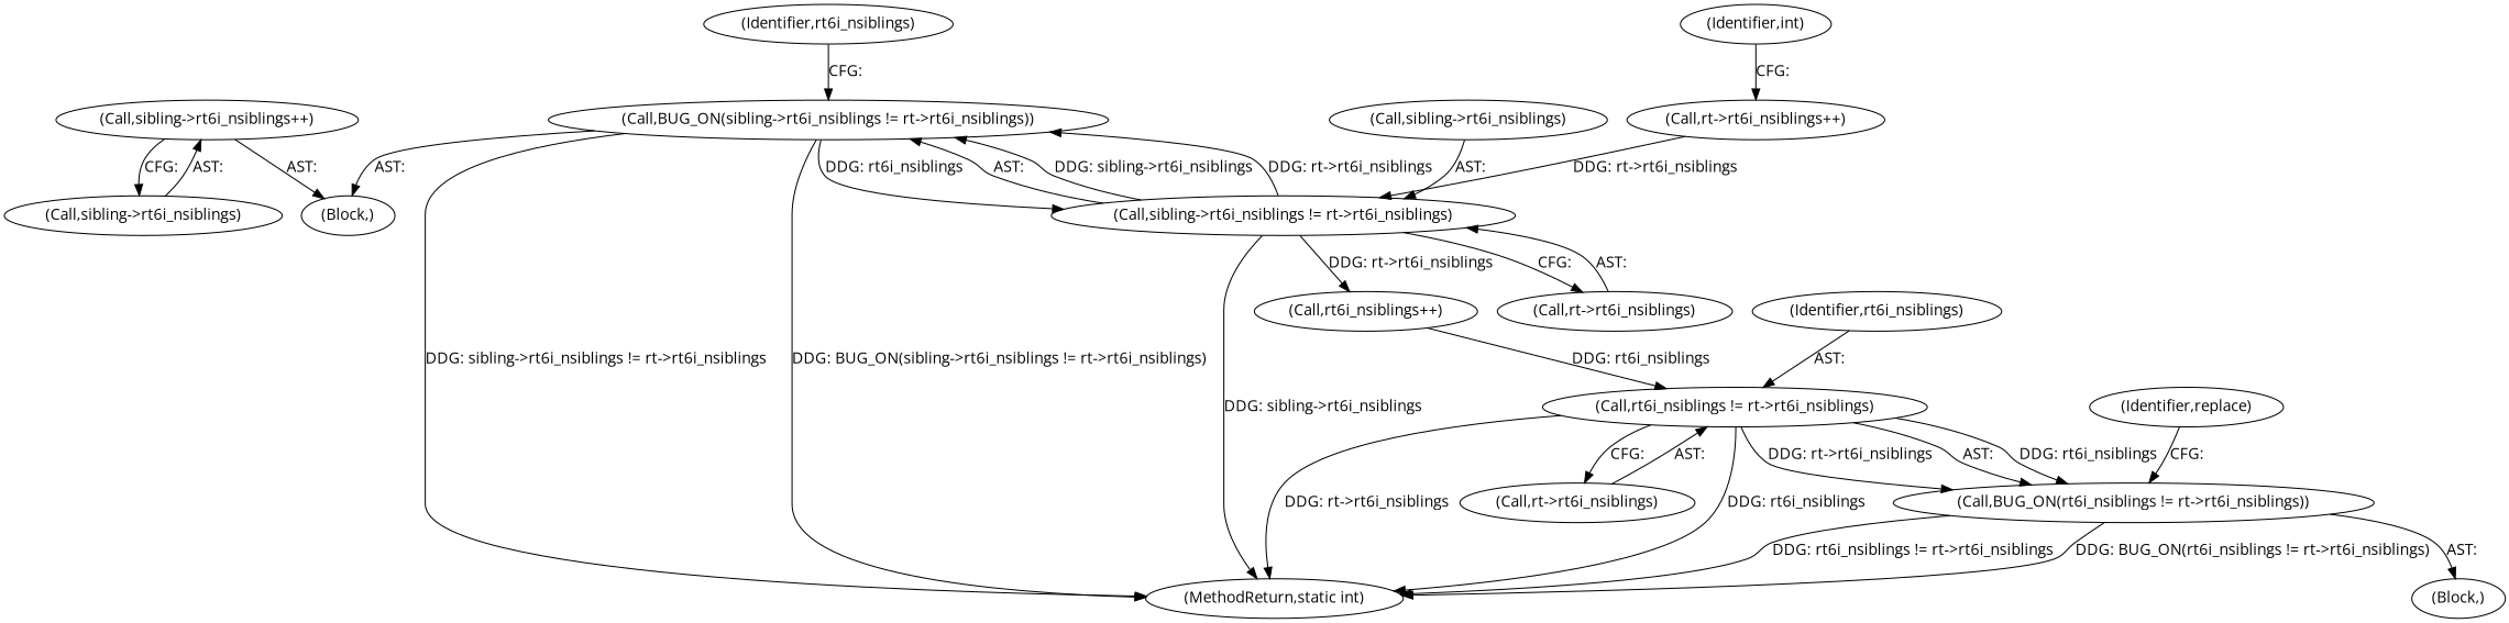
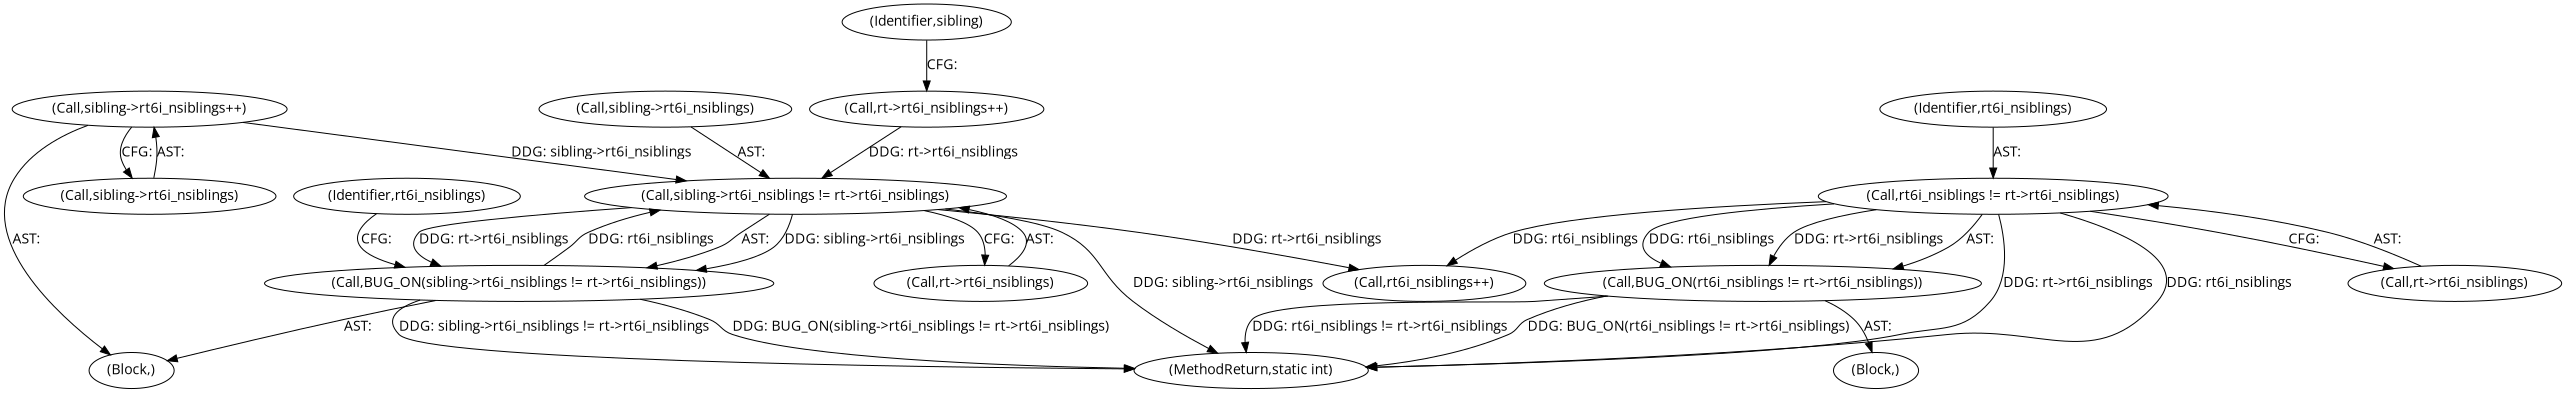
  digraph {
    fontname="Open Sans"
    node [fontname="Open Sans"]
    edge [fontname="Open Sans"]
    n1 [label="(Call,sibling->rt6i_nsiblings++)"]
    n2 [label="(Call,sibling->rt6i_nsiblings != rt->rt6i_nsiblings)"]
    n3 [label="(Call,sibling->rt6i_nsiblings)"]
    n4 [label="(Block,)"]
    n5 [label="(Call,BUG_ON(sibling->rt6i_nsiblings != rt->rt6i_nsiblings))"]
    n6 [label="(Call,rt->rt6i_nsiblings)"]
    n7 [label="(MethodReturn,static int)"]
    n8 [label="(Call,rt6i_nsiblings++)"]
    n9 [label="(Call,rt6i_nsiblings != rt->rt6i_nsiblings)"]
    n10 [label="(Call,BUG_ON(rt6i_nsiblings != rt->rt6i_nsiblings))"]
    n11 [label="(Call,rt->rt6i_nsiblings)"]
    n12 [label="(Block,)"]
    n13 [label="(Call,sibling->rt6i_nsiblings)"]
    n14 [label="(Call,rt->rt6i_nsiblings++)"]
    n15 [label="(Identifier,rt6i_nsiblings)"]
-   n16 [label="(Identifier,replace)"]
-   n17 [label="(Identifier,int)"]
+   n17 [label="(Identifier,sibling)"]
    n18 [label="(Identifier,rt6i_nsiblings)"]
+   n1 -> n2 [label="DDG: sibling->rt6i_nsiblings"]
    n1 -> n3 [label="CFG: "]
    n1 -> n4 [label="AST: "]
    n2 -> n5 [label="AST: "]
    n2 -> n5 [label="DDG: sibling->rt6i_nsiblings"]
    n2 -> n5 [label="DDG: rt->rt6i_nsiblings"]
    n2 -> n6 [label="CFG: "]
    n2 -> n7 [label="DDG: sibling->rt6i_nsiblings"]
    n2 -> n8 [label="DDG: rt->rt6i_nsiblings"]
    n3 -> n1 [label="AST: "]
    n5 -> n2 [label="DDG: rt6i_nsiblings"]
    n5 -> n4 [label="AST: "]
    n5 -> n7 [label="DDG: sibling->rt6i_nsiblings != rt->rt6i_nsiblings"]
    n5 -> n7 [label="DDG: BUG_ON(sibling->rt6i_nsiblings != rt->rt6i_nsiblings)"]
    n6 -> n2 [label="AST: "]
-   n8 -> n9 [label="DDG: rt6i_nsiblings"]
+   n9 -> n8 [label="DDG: rt6i_nsiblings"]
    n9 -> n7 [label="DDG: rt->rt6i_nsiblings"]
    n9 -> n7 [label="DDG: rt6i_nsiblings"]
    n9 -> n10 [label="AST: "]
    n9 -> n10 [label="DDG: rt6i_nsiblings"]
    n9 -> n10 [label="DDG: rt->rt6i_nsiblings"]
    n9 -> n11 [label="CFG: "]
    n10 -> n7 [label="DDG: rt6i_nsiblings != rt->rt6i_nsiblings"]
    n10 -> n7 [label="DDG: BUG_ON(rt6i_nsiblings != rt->rt6i_nsiblings)"]
    n10 -> n12 [label="AST: "]
    n11 -> n9 [label="AST: "]
    n13 -> n2 [label="AST: "]
    n14 -> n2 [label="DDG: rt->rt6i_nsiblings"]
    n15 -> n9 [label="AST: "]
-   n16 -> n10 [label="CFG: "]
    n17 -> n14 [label="CFG: "]
    n18 -> n5 [label="CFG: "]
  }
